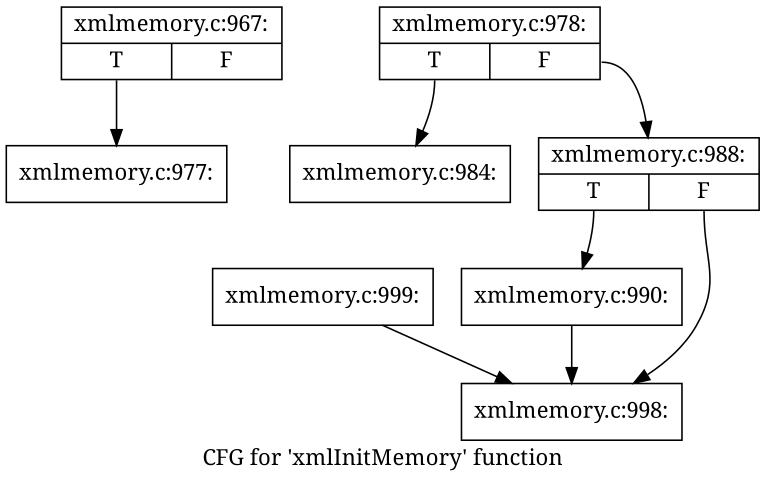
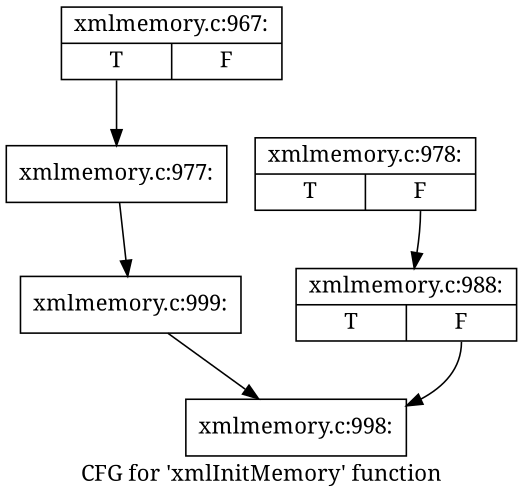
  digraph {
    fontname="Noto Serif"
    label="CFG for 'xmlInitMemory' function"
    node [fontname="Noto Serif" shape=record]
    edge [fontname="Noto Serif"]
    n1 [label="{xmlmemory.c:967:|{<s0>T|<s1>F}}"]
    n2 [label="{xmlmemory.c:977:}"]
    n3 [label="{xmlmemory.c:999:}"]
    n4 [label="{xmlmemory.c:978:|{<s0>T|<s1>F}}"]
-   n5 [label="{xmlmemory.c:984:}"]
    n6 [label="{xmlmemory.c:988:|{<s0>T|<s1>F}}"]
    n7 [label="{xmlmemory.c:998:}"]
-   n8 [label="{xmlmemory.c:990:}"]
    n1 -> n2 [tailport=s0]
+   n2 -> n3
    n3 -> n7
-   n4 -> n5 [tailport=s0]
    n4 -> n6 [tailport=s1]
    n6 -> n7 [tailport=s1]
-   n6 -> n8 [tailport=s0]
-   n8 -> n7
  }
